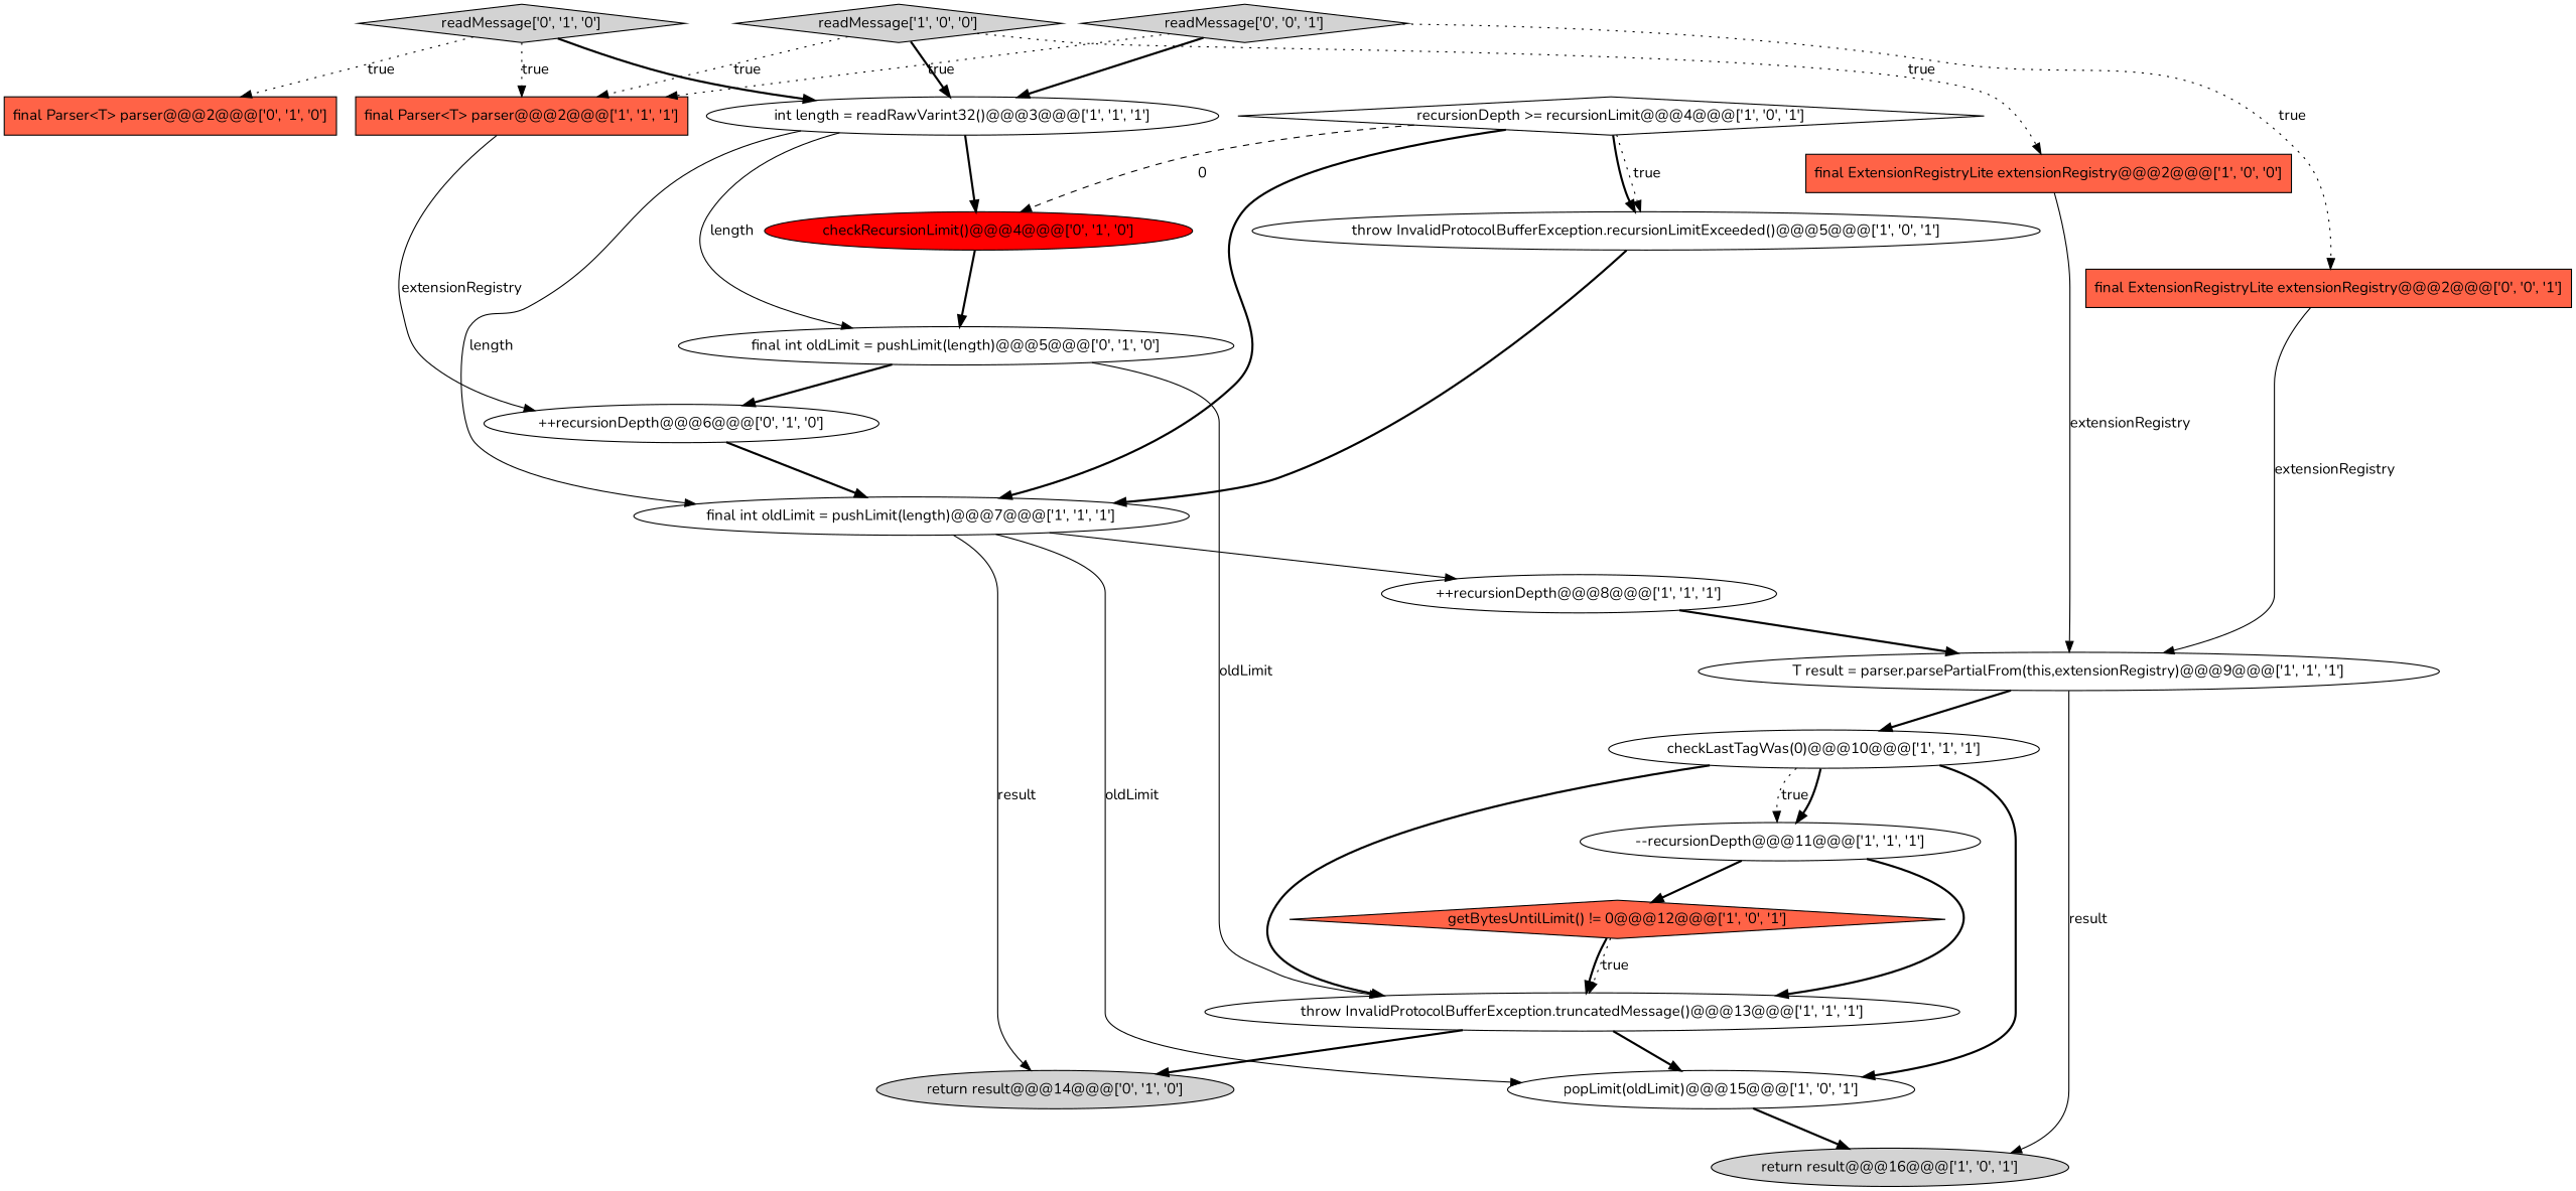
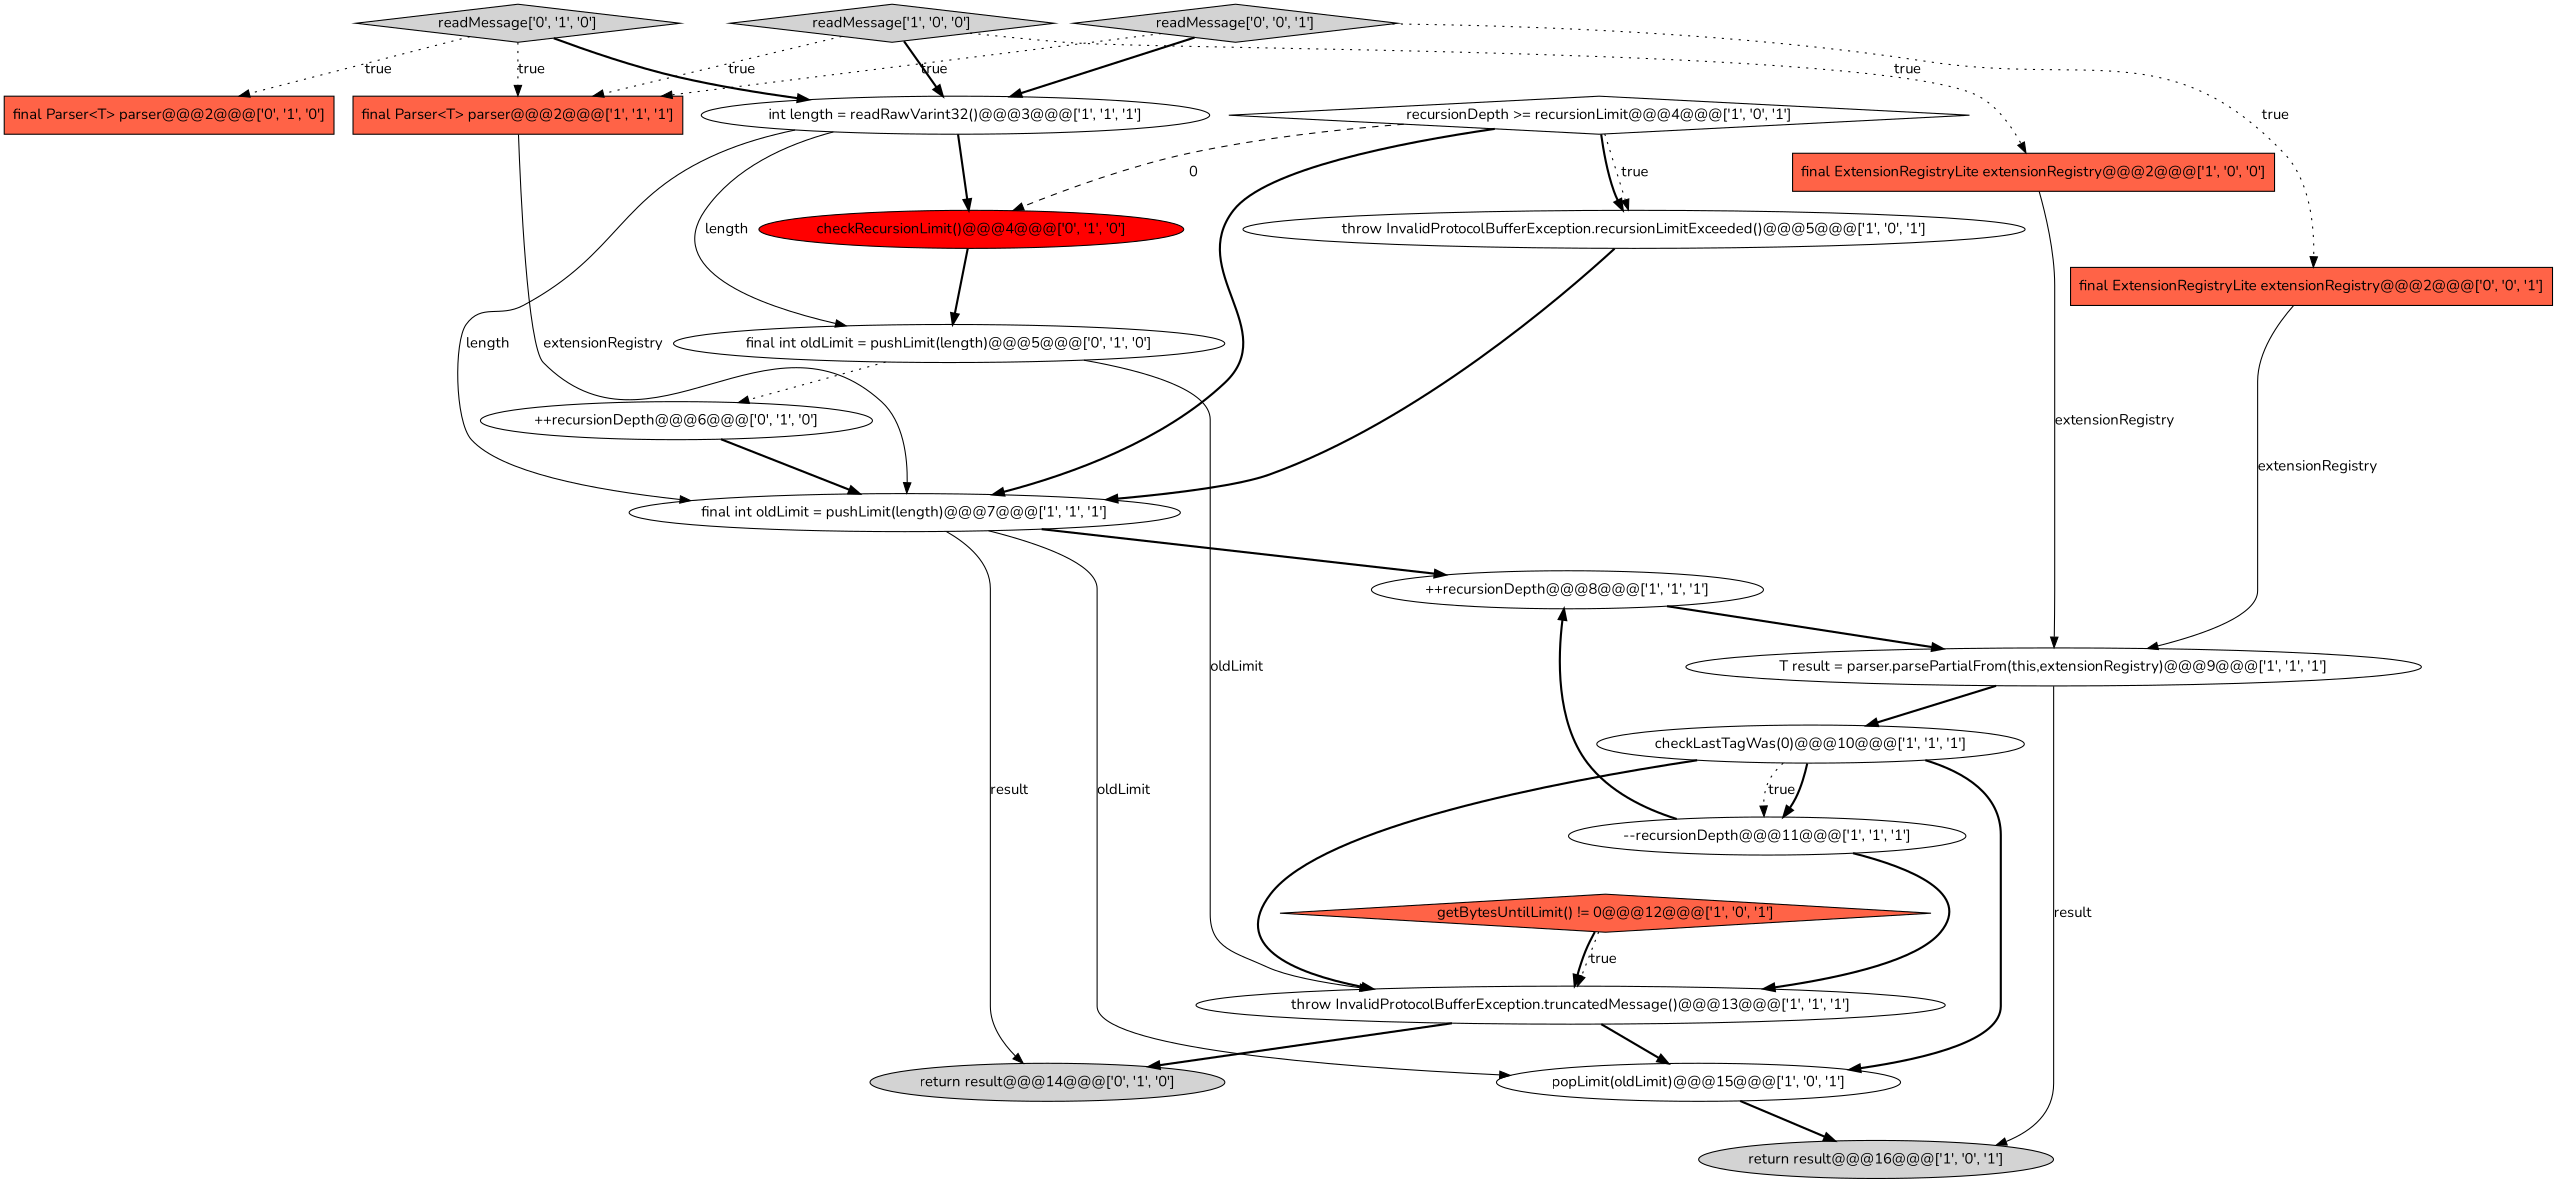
  digraph {
    fontname=Nunito
    node [fillcolor=white fontname=Nunito shape=ellipse style=filled]
    edge [fontname=Nunito style=bold]
    n1 [label="final int oldLimit = pushLimit(length)@@@7@@@['1', '1', '1']"]
    n2 [fillcolor=lightgray label="return result@@@14@@@['0', '1', '0']"]
    n3 [label="popLimit(oldLimit)@@@15@@@['1', '0', '1']"]
    n4 [label="++recursionDepth@@@8@@@['1', '1', '1']"]
    n5 [fillcolor=lightgray label="return result@@@16@@@['1', '0', '1']"]
    n6 [label="T result = parser.parsePartialFrom(this,extensionRegistry)@@@9@@@['1', '1', '1']"]
    n7 [label="int length = readRawVarint32()@@@3@@@['1', '1', '1']"]
    n8 [fillcolor=red label="checkRecursionLimit()@@@4@@@['0', '1', '0']"]
    n9 [label="final int oldLimit = pushLimit(length)@@@5@@@['0', '1', '0']"]
    n10 [label="recursionDepth >= recursionLimit@@@4@@@['1', '0', '1']" shape=diamond]
    n11 [label="throw InvalidProtocolBufferException.recursionLimitExceeded()@@@5@@@['1', '0', '1']"]
    n12 [label="throw InvalidProtocolBufferException.truncatedMessage()@@@13@@@['1', '1', '1']"]
    n13 [label="++recursionDepth@@@6@@@['0', '1', '0']"]
    n14 [fillcolor=tomato label="getBytesUntilLimit() != 0@@@12@@@['1', '0', '1']" shape=diamond]
    n15 [label="checkLastTagWas(0)@@@10@@@['1', '1', '1']"]
    n16 [label="--recursionDepth@@@11@@@['1', '1', '1']"]
    n17 [fillcolor=lightgray label="readMessage['0', '1', '0']" shape=diamond]
    n18 [fillcolor=tomato label="final Parser<T> parser@@@2@@@['0', '1', '0']" shape=box]
    n19 [fillcolor=tomato label="final Parser<T> parser@@@2@@@['1', '1', '1']" shape=box]
    n20 [fillcolor=lightgray label="readMessage['1', '0', '0']" shape=diamond]
    n21 [fillcolor=tomato label="final ExtensionRegistryLite extensionRegistry@@@2@@@['1', '0', '0']" shape=box]
    n22 [fillcolor=tomato label="final ExtensionRegistryLite extensionRegistry@@@2@@@['0', '0', '1']" shape=box]
    n23 [fillcolor=lightgray label="readMessage['0', '0', '1']" shape=diamond]
    n1 -> n2 [label=result style=solid]
    n1 -> n3 [label=oldLimit style=solid]
-   n1 -> n4 [style=solid]
+   n1 -> n4
    n3 -> n5
    n4 -> n6
    n6 -> n5 [label=result style=solid]
    n6 -> n15
    n7 -> n1 [label=length style=solid]
    n7 -> n8
    n7 -> n9 [label=length style=solid]
    n8 -> n9
    n9 -> n12 [label=oldLimit style=solid]
-   n9 -> n13
+   n9 -> n13 [style=dotted]
    n10 -> n1
    n10 -> n8 [label=0 style=dashed]
    n10 -> n11
    n10 -> n11 [label=true style=dotted]
    n11 -> n1
    n12 -> n2
    n12 -> n3
    n13 -> n1
    n14 -> n12
    n14 -> n12 [label=true style=dotted]
    n15 -> n3
    n15 -> n12
    n15 -> n16 [label=true style=dotted]
    n15 -> n16
    n16 -> n12
-   n16 -> n14
+   n16 -> n4
    n17 -> n7
    n17 -> n18 [label=true style=dotted]
    n17 -> n19 [label=true style=dotted]
-   n19 -> n13 [label=extensionRegistry style=solid]
+   n19 -> n1 [label=extensionRegistry style=solid]
    n20 -> n7
    n20 -> n19 [label=true style=dotted]
    n20 -> n21 [label=true style=dotted]
    n21 -> n6 [label=extensionRegistry style=solid]
    n22 -> n6 [label=extensionRegistry style=solid]
    n23 -> n7
    n23 -> n19 [label=true style=dotted]
    n23 -> n22 [label=true style=dotted]
  }
